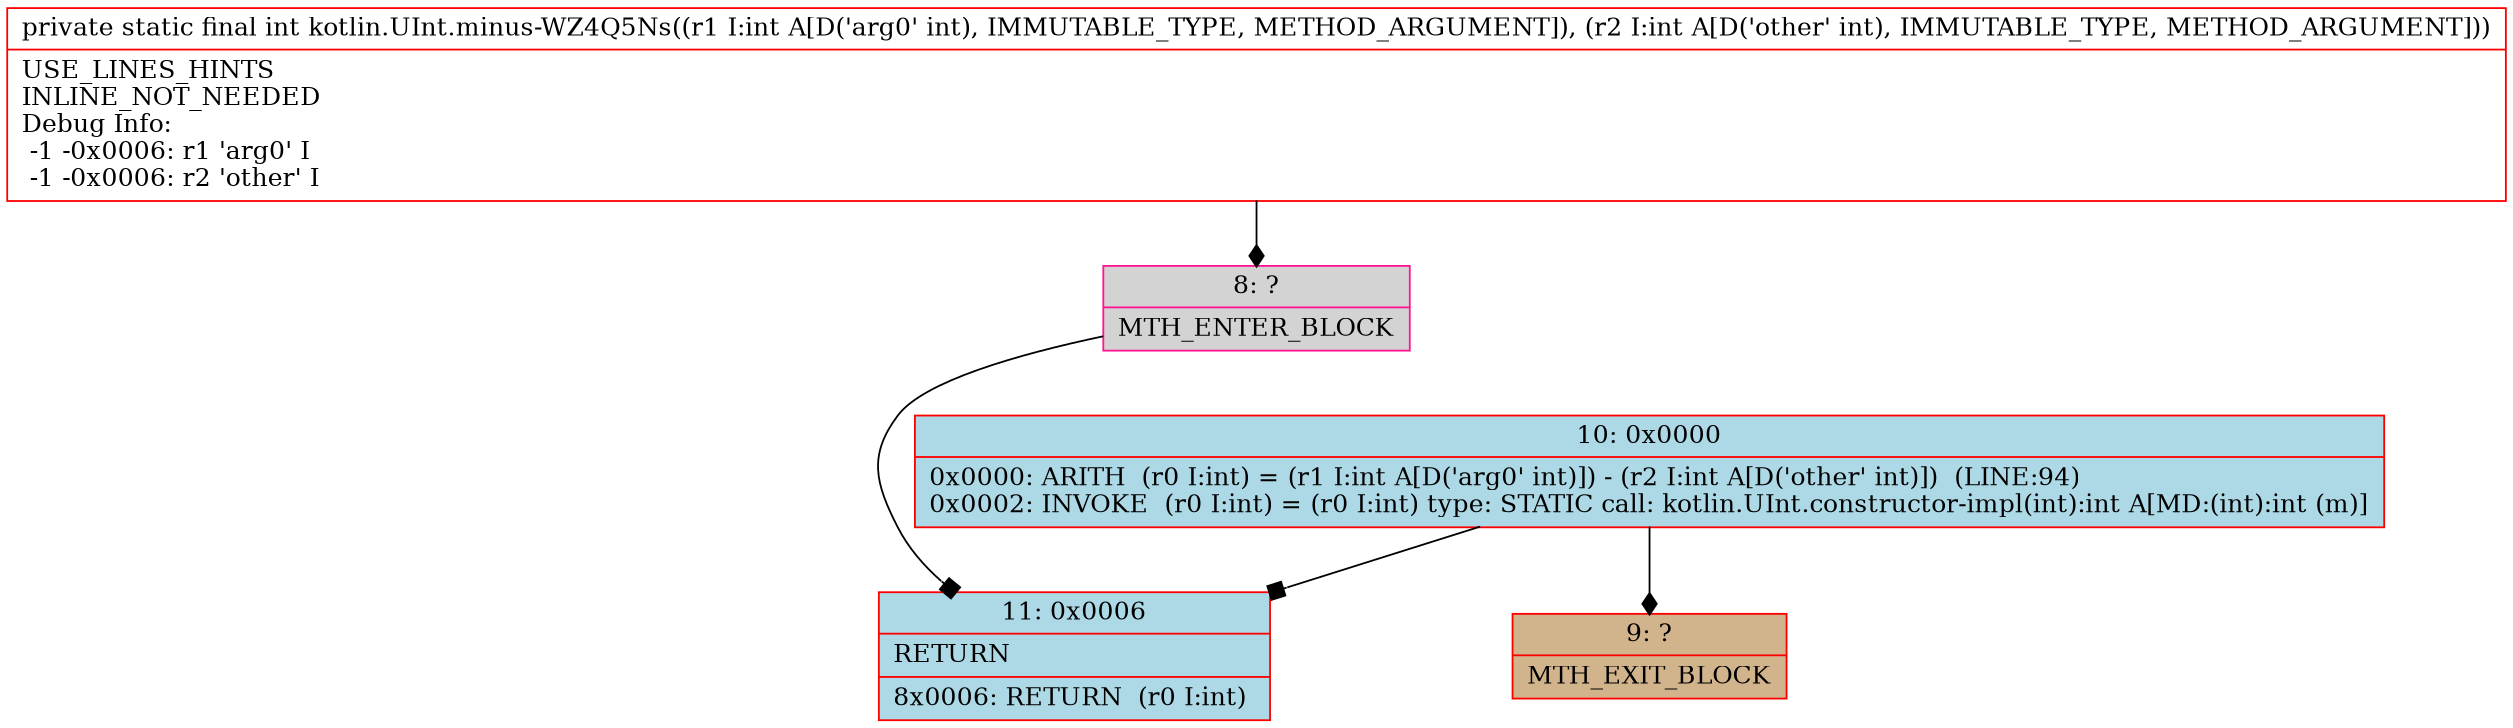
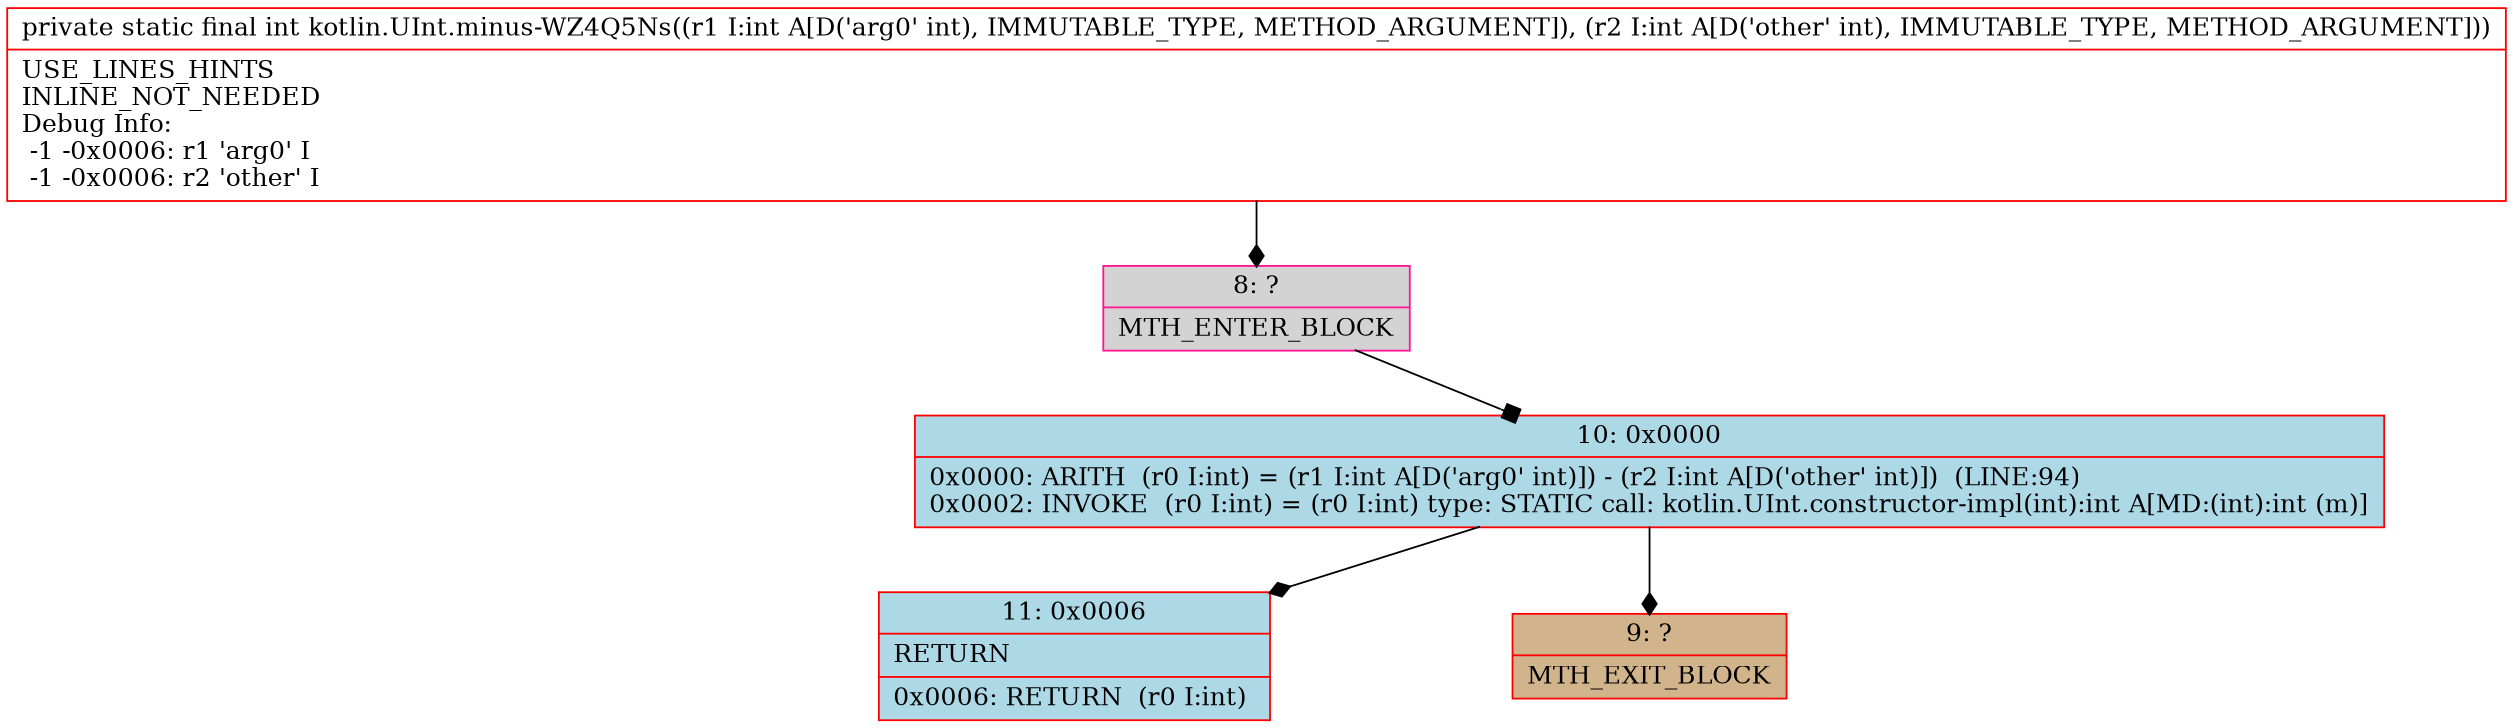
  digraph {
    node [color=red fillcolor=lightblue shape=record style=filled]
    edge [arrowhead=box]
    n1 [color=deeppink fillcolor=lightgrey label="{8\:\ ?|MTH_ENTER_BLOCK\l}"]
    n2 [label="{10\:\ 0x0000|0x0000: ARITH  (r0 I:int) = (r1 I:int A[D('arg0' int)]) \- (r2 I:int A[D('other' int)])  (LINE:94)\l0x0002: INVOKE  (r0 I:int) = (r0 I:int) type: STATIC call: kotlin.UInt.constructor\-impl(int):int A[MD:(int):int (m)]\l}"]
-   n3 [label="{11\:\ 0x0006|RETURN\l|8x0006: RETURN  (r0 I:int) \l}"]
+   n3 [label="{11\:\ 0x0006|RETURN\l|0x0006: RETURN  (r0 I:int) \l}"]
    n4 [fillcolor=tan label="{9\:\ ?|MTH_EXIT_BLOCK\l}"]
    n5 [fillcolor=white label="{private static final int kotlin.UInt.minus\-WZ4Q5Ns((r1 I:int A[D('arg0' int), IMMUTABLE_TYPE, METHOD_ARGUMENT]), (r2 I:int A[D('other' int), IMMUTABLE_TYPE, METHOD_ARGUMENT]))  | USE_LINES_HINTS\lINLINE_NOT_NEEDED\lDebug Info:\l  \-1 \-0x0006: r1 'arg0' I\l  \-1 \-0x0006: r2 'other' I\l}"]
-   n1 -> n3
-   n2 -> n3
+   n1 -> n2
+   n2 -> n3 [arrowhead=diamond]
    n2 -> n4 [arrowhead=diamond]
    n5 -> n1 [arrowhead=diamond]
  }
